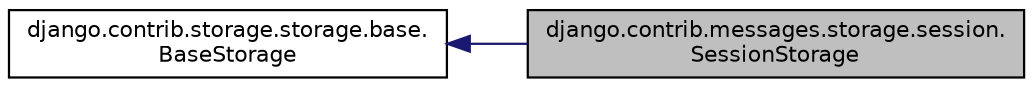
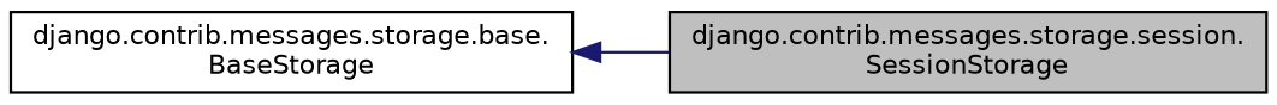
  digraph {
    rankdir=LR
    node [color=black fontname=Helvetica fontsize=10 shape=record style=filled]
    n1 [fillcolor=grey75 fontcolor=black height=0.2 label="django.contrib.messages.storage.session.\lSessionStorage" width=0.4]
-   n2 [fillcolor=white height=0.2 label="django.contrib.storage.storage.base.\lBaseStorage" width=0.4]
+   n2 [fillcolor=white height=0.2 label="django.contrib.messages.storage.base.\lBaseStorage" width=0.4]
    n2 -> n1 [color=midnightblue dir=back fontname=Helvetica fontsize=10 labelfontname=Helvetica labelfontsize=10 style=solid]
  }
